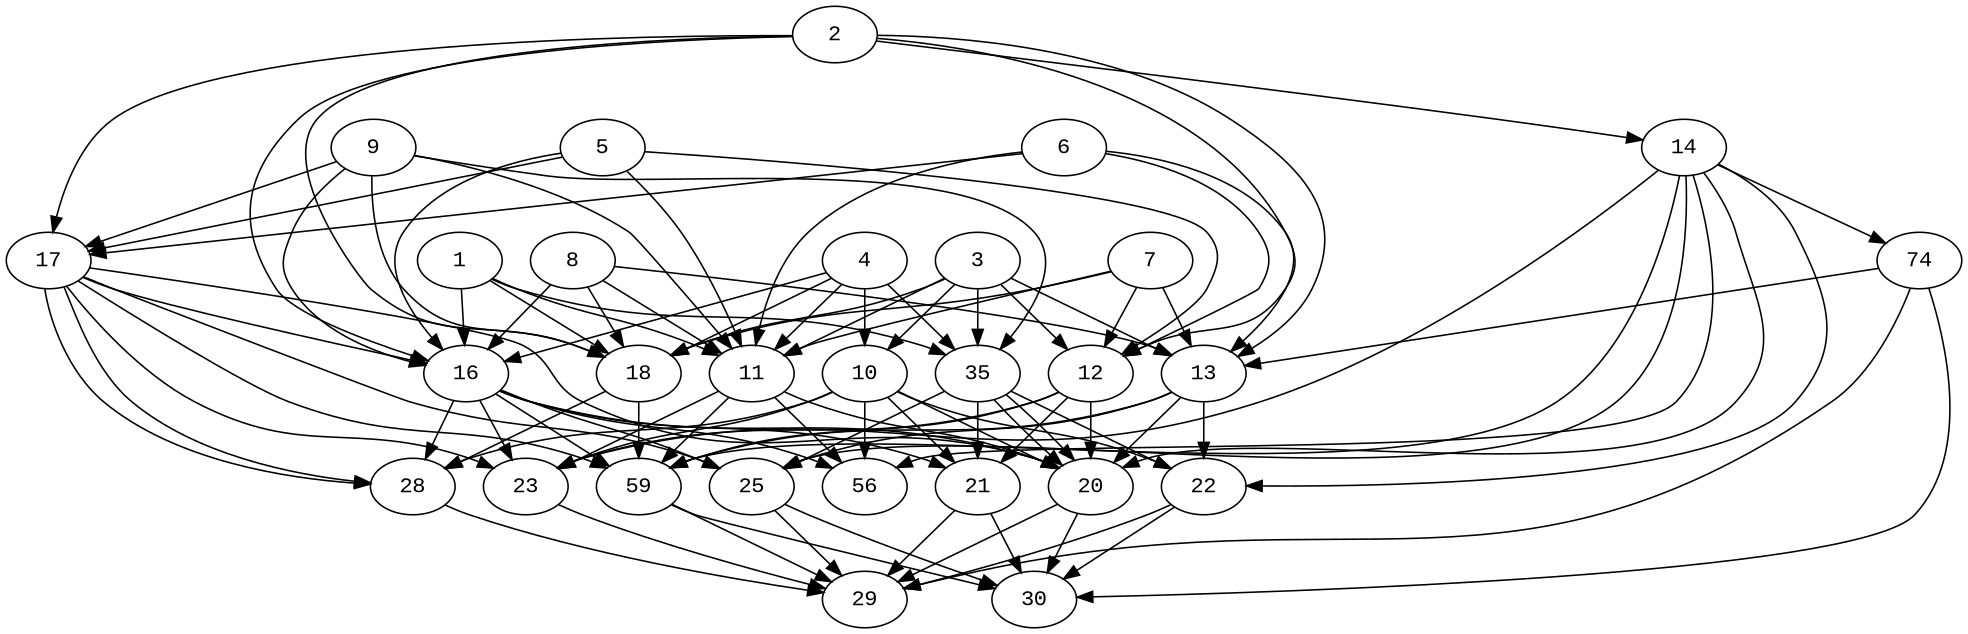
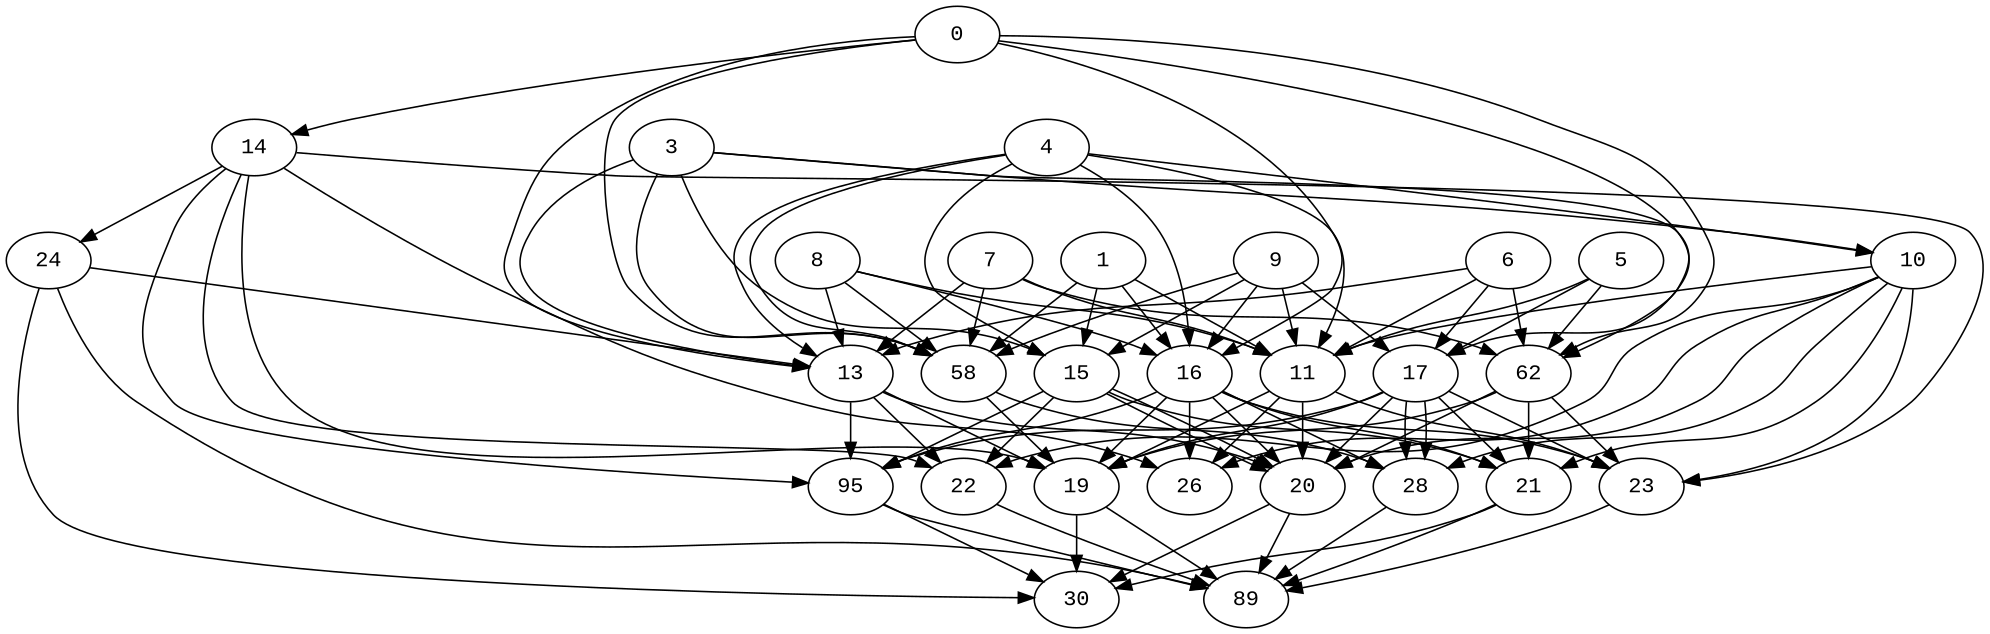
  digraph {
    fontname="Liberation Mono"
    node [alpha=0.15 fontname="Liberation Mono"]
    edge [fontname="Liberation Mono"]
    1 [alpha=0.03 expect_size=10124288]
    11 [alpha=0.04 expect_size=14563328]
-   15 [alpha=0.11 expect_size=43997184 label=35]
+   15 [alpha=0.11 expect_size=43997184]
    16 [alpha=0.01 expect_size=29057024]
-   18 [expect_size=22025216]
-   19 [alpha=0.13 expect_size=14497792 label=59]
+   18 [expect_size=22025216 label=58]
+   19 [alpha=0.13 expect_size=14497792]
    20 [alpha=0.01 expect_size=28474368]
    23 [alpha=0.05 expect_size=39614464]
-   26 [alpha=0.02 expect_size=13107200 label=56]
+   26 [alpha=0.02 expect_size=13107200]
    21 [alpha=0.10 expect_size=40084480]
    22 [alpha=0.17 expect_size=48728064]
-   25 [alpha=0.16 expect_size=35256320]
+   25 [alpha=0.16 expect_size=35256320 label=95]
    28 [expect_size=23195648]
-   29 [alpha=0.10 expect_size=12155904]
+   29 [alpha=0.10 expect_size=12155904 label=89]
    30 [alpha=0.17 expect_size=43924480]
-   2 [alpha=0.04 expect_size=46924800]
-   12 [alpha=0.16 expect_size=22525952]
+   2 [alpha=0.04 expect_size=46924800 label=0]
+   12 [alpha=0.16 expect_size=22525952 label=62]
    13 [alpha=0.07 expect_size=32772096]
    14 [alpha=0.11 expect_size=23784448]
    17 [alpha=0.03 expect_size=16509952]
-   24 [alpha=0.14 expect_size=10021888 label=74]
+   24 [alpha=0.14 expect_size=10021888]
    3 [alpha=0.16 expect_size=8686592]
    10 [alpha=0.05 expect_size=31477760]
    4 [alpha=0.09 expect_size=7860224]
    5 [alpha=0.14 expect_size=34526208]
    6 [expect_size=15272960]
    7 [alpha=0.02 expect_size=42350592]
    8 [alpha=0.17 expect_size=25776128]
    9 [alpha=0.06 expect_size=17007616]
    1 -> 11
    1 -> 15
    1 -> 16
    1 -> 18
    11 -> 19
    11 -> 20
    11 -> 23
    11 -> 26
    15 -> 20
    15 -> 20
    15 -> 21
    15 -> 22
    15 -> 25
    16 -> 19
    16 -> 20
    16 -> 23
    16 -> 26
    16 -> 21
    16 -> 25
    16 -> 28
    18 -> 19
    18 -> 28
    19 -> 29
    19 -> 30
    20 -> 29
    20 -> 30
    23 -> 29
    21 -> 29
    21 -> 30
    22 -> 29
-   22 -> 30
    25 -> 29
    25 -> 30
    28 -> 29
    2 -> 16
    2 -> 18
    2 -> 12
    2 -> 13
    2 -> 14
    2 -> 17
    12 -> 19
    12 -> 20
    12 -> 23
    12 -> 21
    13 -> 19
    13 -> 20
    13 -> 22
    13 -> 25
    14 -> 19
-   14 -> 20
    14 -> 23
    14 -> 26
    14 -> 22
    14 -> 25
    14 -> 24
    17 -> 19
    17 -> 20
    17 -> 23
-   17 -> 16
+   17 -> 21
    17 -> 25
    17 -> 28
    17 -> 28
    24 -> 29
    24 -> 30
    24 -> 13
-   3 -> 11
+   10 -> 11
    3 -> 15
    3 -> 18
    3 -> 12
    3 -> 13
    3 -> 10
    10 -> 20
    10 -> 23
    10 -> 26
    10 -> 21
    10 -> 22
    10 -> 28
    4 -> 11
    4 -> 15
    4 -> 16
    4 -> 18
+   4 -> 13
    4 -> 10
    5 -> 11
-   5 -> 16
    5 -> 12
    5 -> 17
    6 -> 11
    6 -> 12
    6 -> 13
    6 -> 17
    7 -> 11
    7 -> 18
    7 -> 12
    7 -> 13
    8 -> 11
    8 -> 16
    8 -> 18
    8 -> 13
    9 -> 11
    9 -> 15
    9 -> 16
    9 -> 18
    9 -> 17
  }
